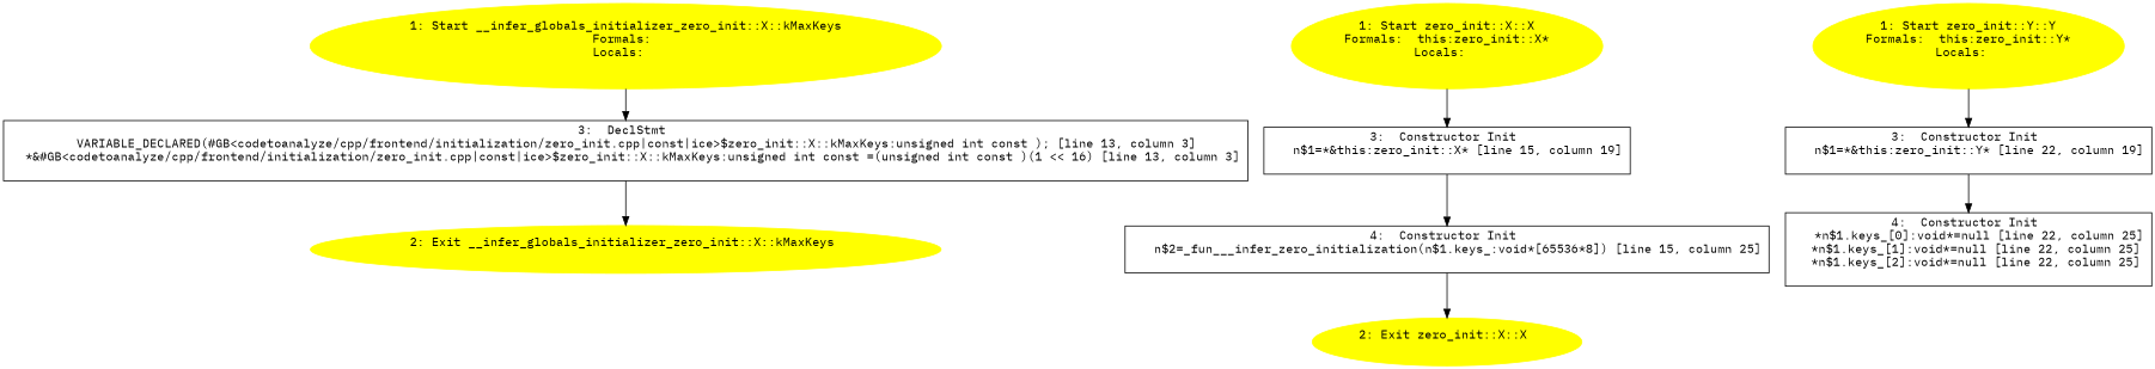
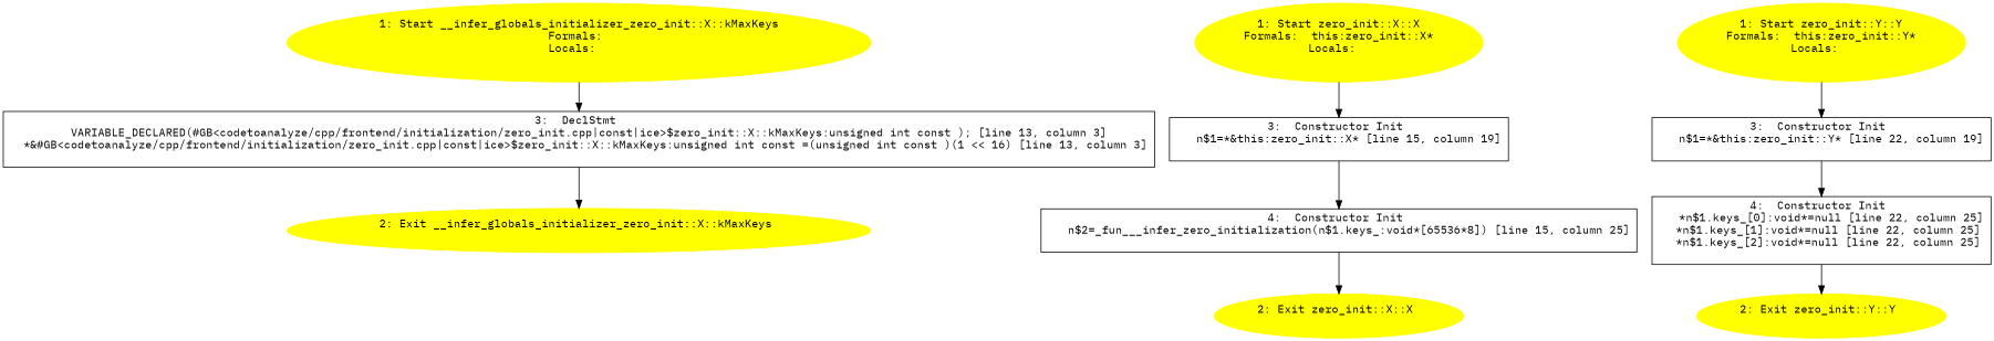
  digraph {
    fontname="IBM Plex Mono"
    node [color=yellow style=filled fontname="IBM Plex Mono"]
    edge [fontname="IBM Plex Mono"]
    n1 [label="1: Start __infer_globals_initializer_zero_init::X::kMaxKeys\nFormals: \nLocals:  \n  "]
    n2 [label="3:  DeclStmt \n   VARIABLE_DECLARED(#GB<codetoanalyze/cpp/frontend/initialization/zero_init.cpp|const|ice>$zero_init::X::kMaxKeys:unsigned int const ); [line 13, column 3]\n  *&#GB<codetoanalyze/cpp/frontend/initialization/zero_init.cpp|const|ice>$zero_init::X::kMaxKeys:unsigned int const =(unsigned int const )(1 << 16) [line 13, column 3]\n " shape=box color="" style=""]
    n3 [label="2: Exit __infer_globals_initializer_zero_init::X::kMaxKeys \n  "]
    n4 [label="1: Start zero_init::X::X\nFormals:  this:zero_init::X*\nLocals:  \n  "]
    n5 [label="3:  Constructor Init \n   n$1=*&this:zero_init::X* [line 15, column 19]\n " shape=box color="" style=""]
    n6 [label="4:  Constructor Init \n   n$2=_fun___infer_zero_initialization(n$1.keys_:void*[65536*8]) [line 15, column 25]\n " shape=box color="" style=""]
    n7 [label="2: Exit zero_init::X::X \n  "]
    n8 [label="1: Start zero_init::Y::Y\nFormals:  this:zero_init::Y*\nLocals:  \n  "]
    n9 [label="3:  Constructor Init \n   n$1=*&this:zero_init::Y* [line 22, column 19]\n " shape=box color="" style=""]
    n10 [label="4:  Constructor Init \n   *n$1.keys_[0]:void*=null [line 22, column 25]\n  *n$1.keys_[1]:void*=null [line 22, column 25]\n  *n$1.keys_[2]:void*=null [line 22, column 25]\n " shape=box color="" style=""]
+   n11 [label="2: Exit zero_init::Y::Y \n  "]
    n1 -> n2
    n2 -> n3
    n4 -> n5
    n5 -> n6
    n6 -> n7
    n8 -> n9
    n9 -> n10
+   n10 -> n11
  }
